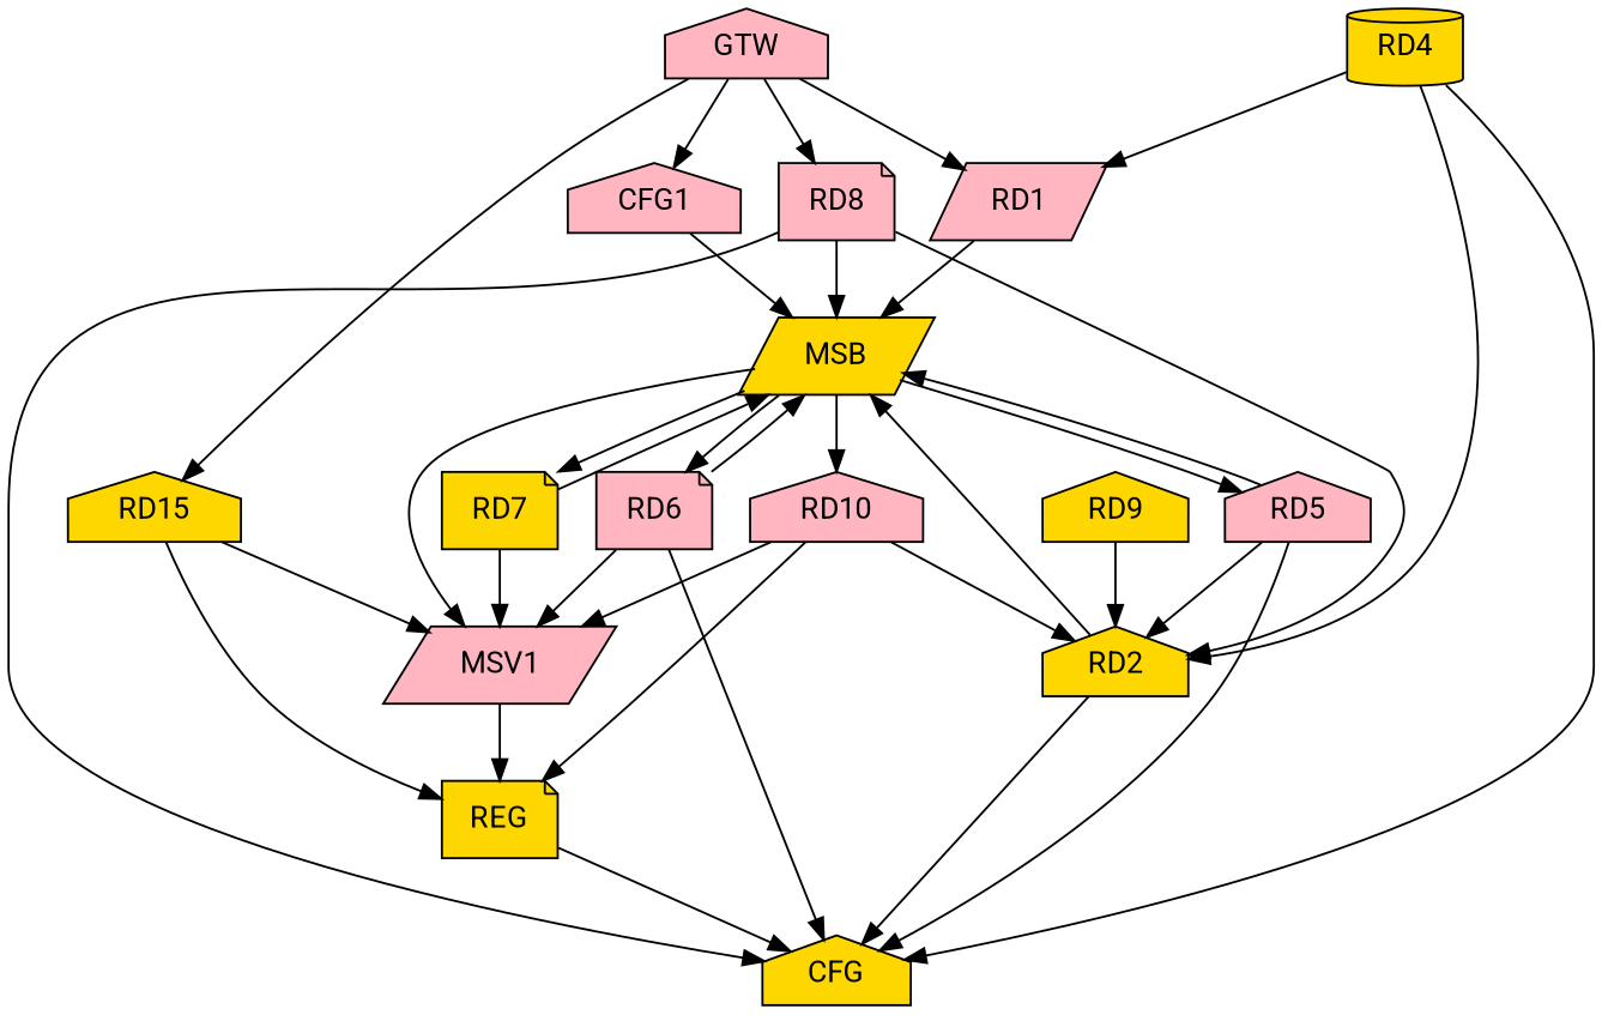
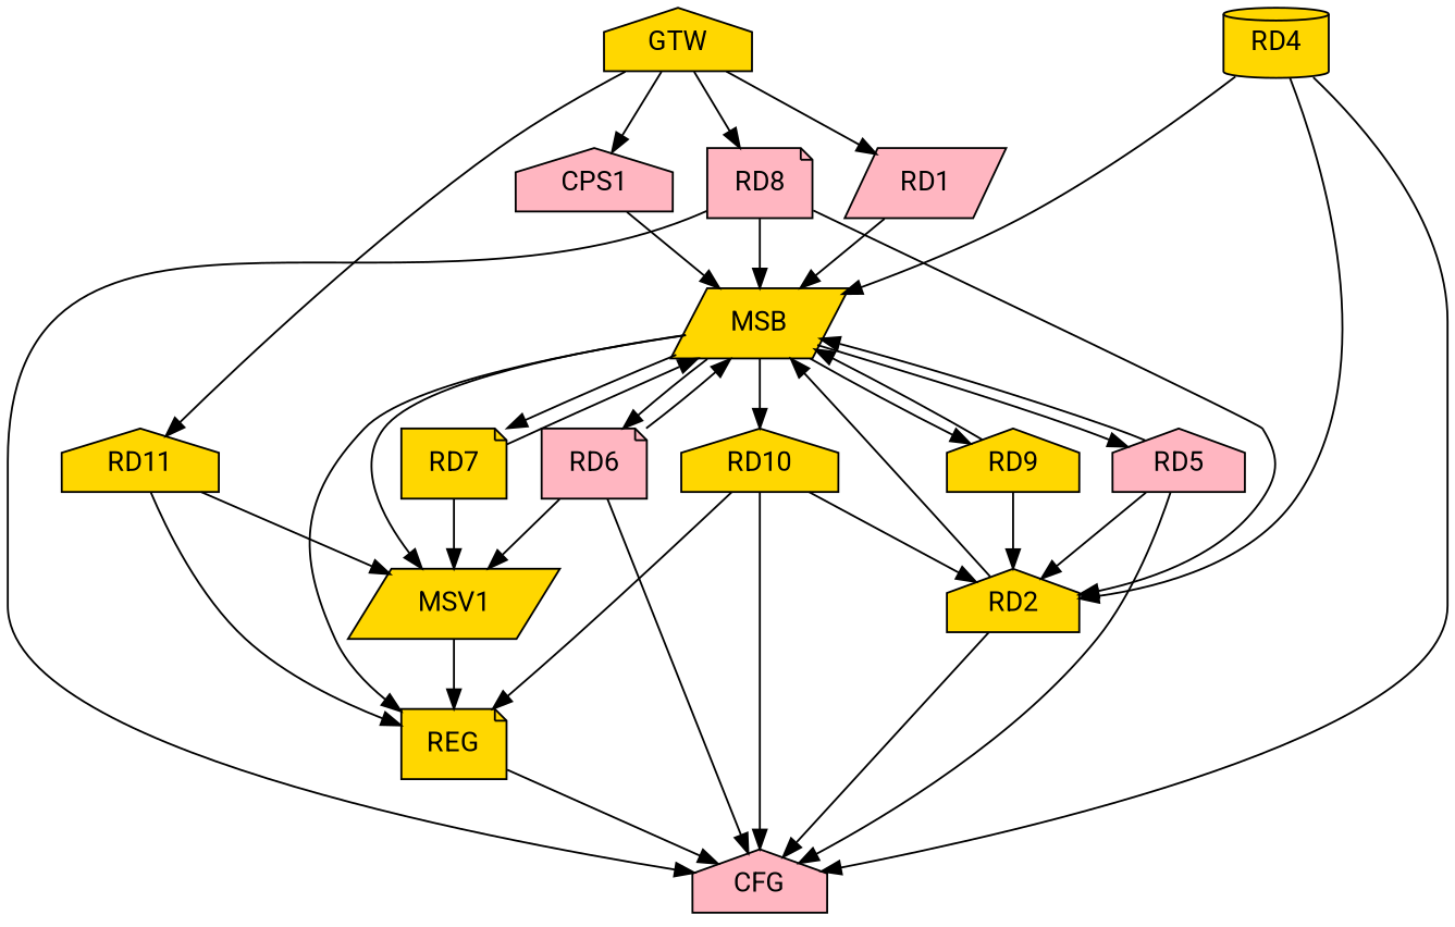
  strict digraph {
    fontname=Roboto
    node [fillcolor=lightpink fontname=Roboto shape=house style=filled]
    edge [fontname=Roboto]
    n1 [label=RD1 shape=parallelogram]
    n2 [fillcolor=gold label=MSB shape=parallelogram]
    n3 [fillcolor=gold label=REG shape=note]
    n4 [label=RD5]
    n5 [label=RD6 shape=note]
-   n6 [label=MSV1 shape=parallelogram]
+   n6 [fillcolor=gold label=MSV1 shape=parallelogram]
    n7 [fillcolor=gold label=RD7 shape=note]
    n8 [fillcolor=gold label=RD9]
-   n9 [label=RD10]
+   n9 [fillcolor=gold label=RD10]
    n10 [fillcolor=gold label=RD2]
-   n11 [fillcolor=gold label=CFG]
+   n11 [label=CFG]
    n12 [fillcolor=gold label=RD4 shape=cylinder]
    n13 [label=RD8 shape=note]
-   n14 [fillcolor=gold label=RD15]
-   n15 [label=CFG1]
-   n16 [label=GTW]
+   n14 [fillcolor=gold label=RD11]
+   n15 [label=CPS1]
+   n16 [fillcolor=gold label=GTW]
    n1 -> n2
+   n2 -> n3
    n2 -> n4
    n2 -> n5
    n2 -> n6
    n2 -> n7
+   n2 -> n8
    n2 -> n9
    n3 -> n11
    n4 -> n2
    n4 -> n10
    n4 -> n11
    n5 -> n2
    n5 -> n6
    n5 -> n11
    n6 -> n3
    n7 -> n2
    n7 -> n6
+   n8 -> n2
    n8 -> n10
    n9 -> n3
    n9 -> n10
-   n9 -> n6
+   n9 -> n11
    n10 -> n2
    n10 -> n11
-   n12 -> n1
+   n12 -> n2
    n12 -> n10
    n12 -> n11
    n13 -> n2
    n13 -> n10
    n13 -> n11
    n14 -> n3
    n14 -> n6
    n15 -> n2
    n16 -> n1
    n16 -> n13
    n16 -> n14
    n16 -> n15
  }
